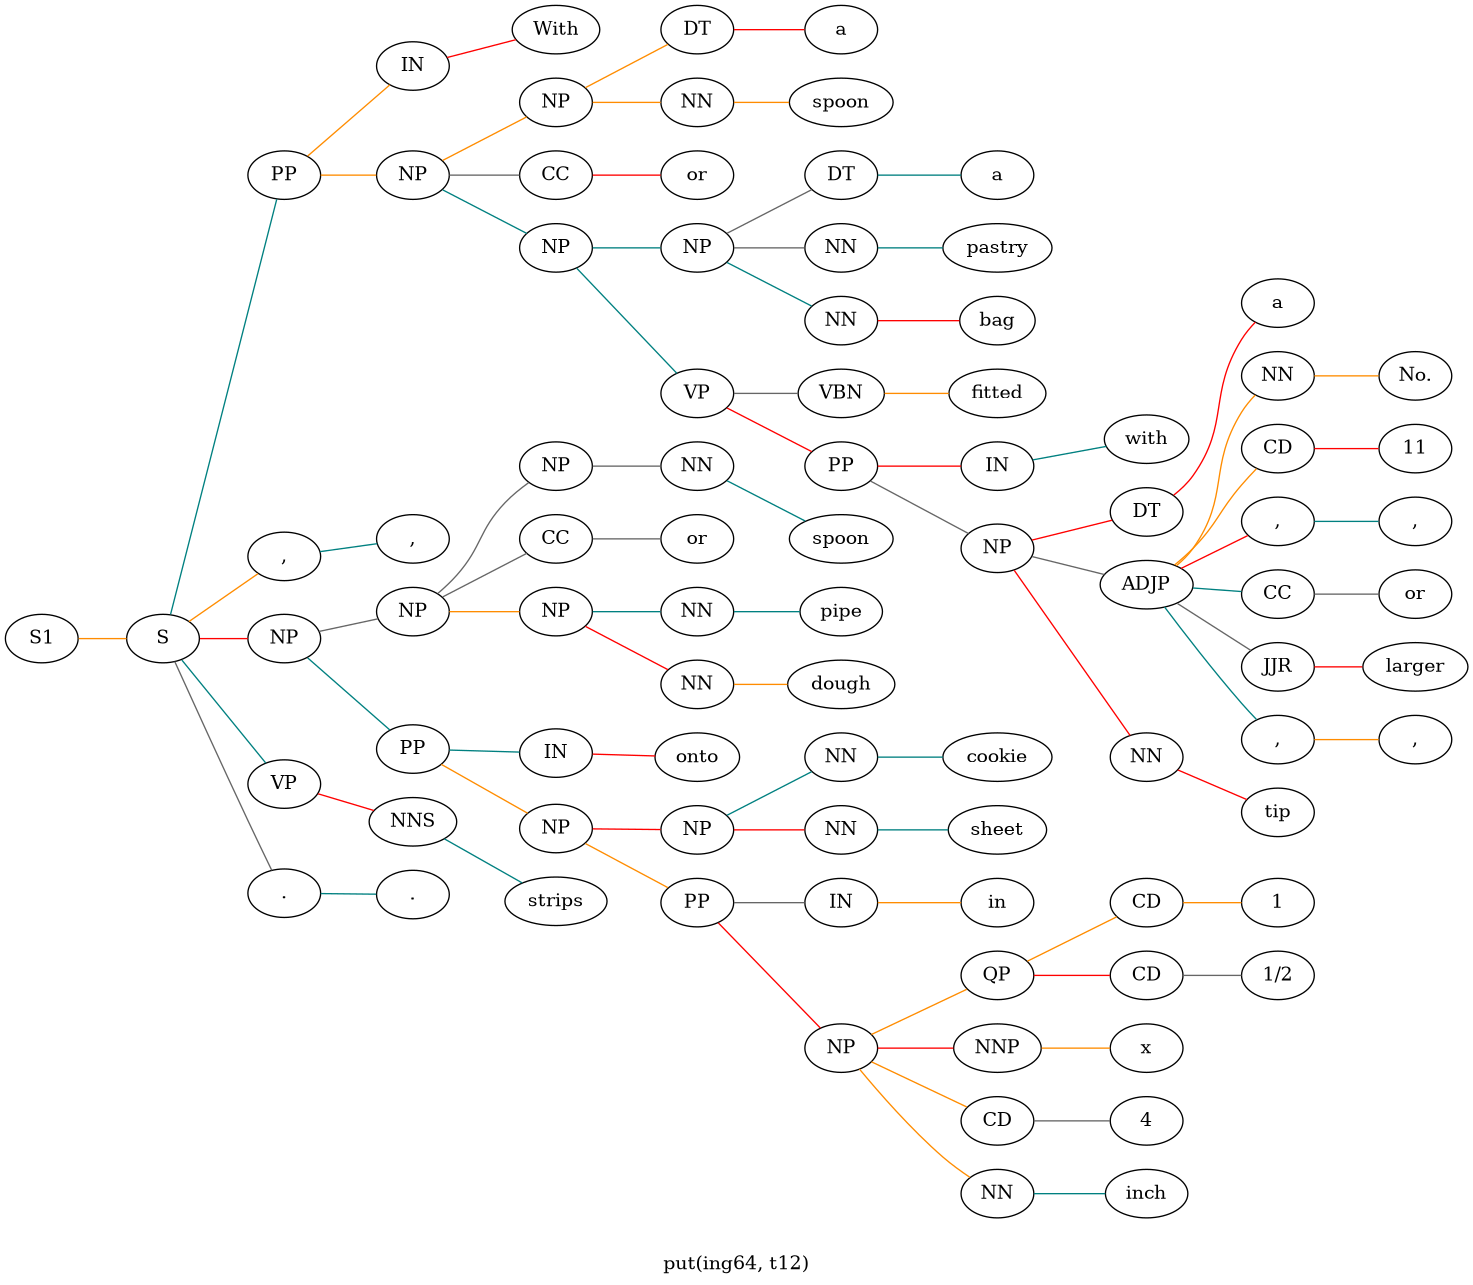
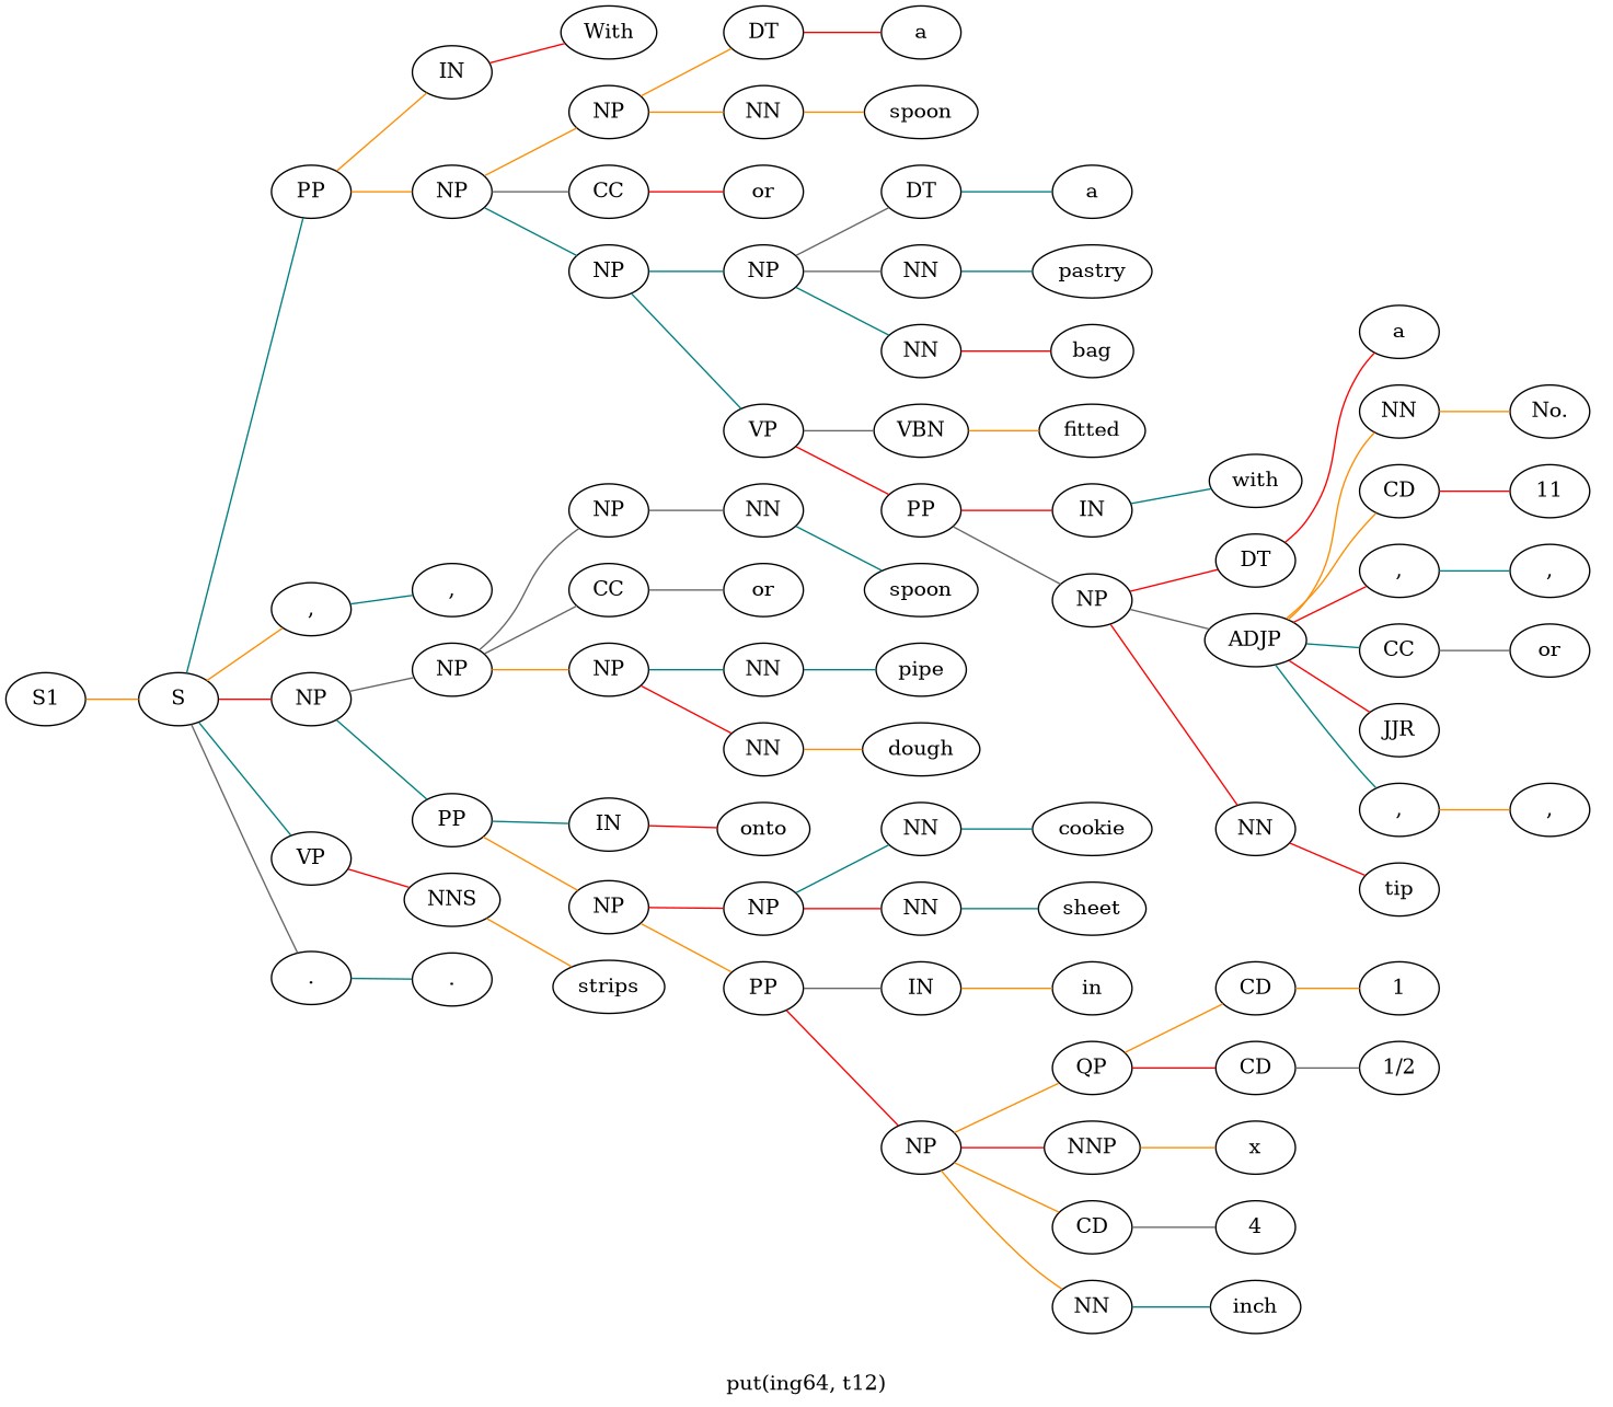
  graph {
    label="put(ing64, t12)"
    rankdir=LR
    edge [color=darkorange]
    n1 [label=S1]
    n2 [label=S]
    n3 [label=PP]
    n4 [label=","]
    n5 [label=NP]
    n6 [label=VP]
    n7 [label="."]
    n8 [label=IN]
    n9 [label=NP]
    n10 [label=","]
    n11 [label=NP]
    n12 [label=PP]
    n13 [label=NNS]
    n14 [label="."]
    n15 [label=With]
    n16 [label=NP]
    n17 [label=CC]
    n18 [label=NP]
    n19 [label=DT]
    n20 [label=NN]
    n21 [label=or]
    n22 [label=NP]
    n23 [label=VP]
    n24 [label=a]
    n25 [label=spoon]
    n26 [label=DT]
    n27 [label=NN]
    n28 [label=NN]
    n29 [label=VBN]
    n30 [label=PP]
    n31 [label=a]
    n32 [label=pastry]
    n33 [label=bag]
    n34 [label=fitted]
    n35 [label=IN]
    n36 [label=NP]
    n37 [label=with]
    n38 [label=DT]
    n39 [label=ADJP]
    n40 [label=NN]
    n41 [label=a]
    n42 [label=NN]
    n43 [label=CD]
    n44 [label=","]
    n45 [label=CC]
    n46 [label=JJR]
    n47 [label=","]
    n48 [label=tip]
    n49 [label="No."]
    n50 [label=11]
    n51 [label=","]
    n52 [label=or]
-   n53 [label=larger]
    n54 [label=","]
    n55 [label=NP]
    n56 [label=CC]
    n57 [label=NP]
    n58 [label=IN]
    n59 [label=NP]
    n60 [label=NN]
    n61 [label=or]
    n62 [label=NN]
    n63 [label=NN]
    n64 [label=spoon]
    n65 [label=pipe]
    n66 [label=dough]
    n67 [label=onto]
    n68 [label=NP]
    n69 [label=PP]
    n70 [label=NN]
    n71 [label=NN]
    n72 [label=IN]
    n73 [label=NP]
    n74 [label=cookie]
    n75 [label=sheet]
    n76 [label=in]
    n77 [label=QP]
    n78 [label=NNP]
    n79 [label=CD]
    n80 [label=NN]
    n81 [label=CD]
    n82 [label=CD]
    n83 [label=x]
    n84 [label=4]
    n85 [label=inch]
    n86 [label=1]
    n87 [label="1/2"]
    n88 [label=strips]
    n1 -- n2
    n2 -- n3 [color=teal]
    n2 -- n4
    n2 -- n5 [color=red]
    n2 -- n6 [color=teal]
    n2 -- n7 [color=gray40]
    n3 -- n8
    n3 -- n9
    n4 -- n10 [color=teal]
    n5 -- n11 [color=gray40]
    n5 -- n12 [color=teal]
    n6 -- n13 [color=red]
    n7 -- n14 [color=teal]
    n8 -- n15 [color=red]
    n9 -- n16
    n9 -- n17 [color=gray40]
    n9 -- n18 [color=teal]
    n11 -- n55 [color=gray40]
    n11 -- n56 [color=gray40]
    n11 -- n57
    n12 -- n58 [color=teal]
    n12 -- n59
-   n13 -- n88 [color=teal]
+   n13 -- n88
    n16 -- n19
    n16 -- n20
    n17 -- n21 [color=red]
    n18 -- n22 [color=teal]
    n18 -- n23 [color=teal]
    n19 -- n24 [color=red]
    n20 -- n25
    n22 -- n26 [color=gray40]
    n22 -- n27 [color=gray40]
    n22 -- n28 [color=teal]
    n23 -- n29 [color=gray40]
    n23 -- n30 [color=red]
    n26 -- n31 [color=teal]
    n27 -- n32 [color=teal]
    n28 -- n33 [color=red]
    n29 -- n34
    n30 -- n35 [color=red]
    n30 -- n36 [color=gray40]
    n35 -- n37 [color=teal]
    n36 -- n38 [color=red]
    n36 -- n39 [color=gray40]
    n36 -- n40 [color=red]
    n38 -- n41 [color=red]
    n39 -- n42
    n39 -- n43
    n39 -- n44 [color=red]
    n39 -- n45 [color=teal]
-   n39 -- n46 [color=gray40]
+   n39 -- n46 [color=red]
    n39 -- n47 [color=teal]
    n40 -- n48 [color=red]
    n42 -- n49
    n43 -- n50 [color=red]
    n44 -- n51 [color=teal]
    n45 -- n52 [color=gray40]
-   n46 -- n53 [color=red]
    n47 -- n54
    n55 -- n60 [color=gray40]
    n56 -- n61 [color=gray40]
    n57 -- n62 [color=teal]
    n57 -- n63 [color=red]
    n58 -- n67 [color=red]
    n59 -- n68 [color=red]
    n59 -- n69
    n60 -- n64 [color=teal]
    n62 -- n65 [color=teal]
    n63 -- n66
    n68 -- n70 [color=teal]
    n68 -- n71 [color=red]
    n69 -- n72 [color=gray40]
    n69 -- n73 [color=red]
    n70 -- n74 [color=teal]
    n71 -- n75 [color=teal]
    n72 -- n76
    n73 -- n77
    n73 -- n78 [color=red]
    n73 -- n79
    n73 -- n80
    n77 -- n81
    n77 -- n82 [color=red]
    n78 -- n83
    n79 -- n84 [color=gray40]
    n80 -- n85 [color=teal]
    n81 -- n86
    n82 -- n87 [color=gray40]
  }
